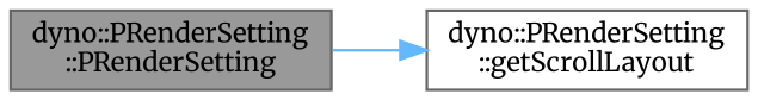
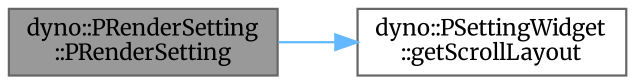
  digraph {
    rankdir=LR
    fontname=Merriweather
    node [fontname=Merriweather fontsize=10 shape=box style=filled]
    n1 [color=gray40 fillcolor=grey60 fontcolor=black height=0.2 label="dyno::PRenderSetting\l::PRenderSetting" width=0.4]
-   n2 [color=grey40 fillcolor=white height=0.2 label="dyno::PRenderSetting\l::getScrollLayout" width=0.4]
+   n2 [color=grey40 fillcolor=white height=0.2 label="dyno::PSettingWidget\l::getScrollLayout" width=0.4]
    n1 -> n2 [color=steelblue1 fontname=Merriweather fontsize=10 labelfontname=Helvetica labelfontsize=10 style=solid]
  }
